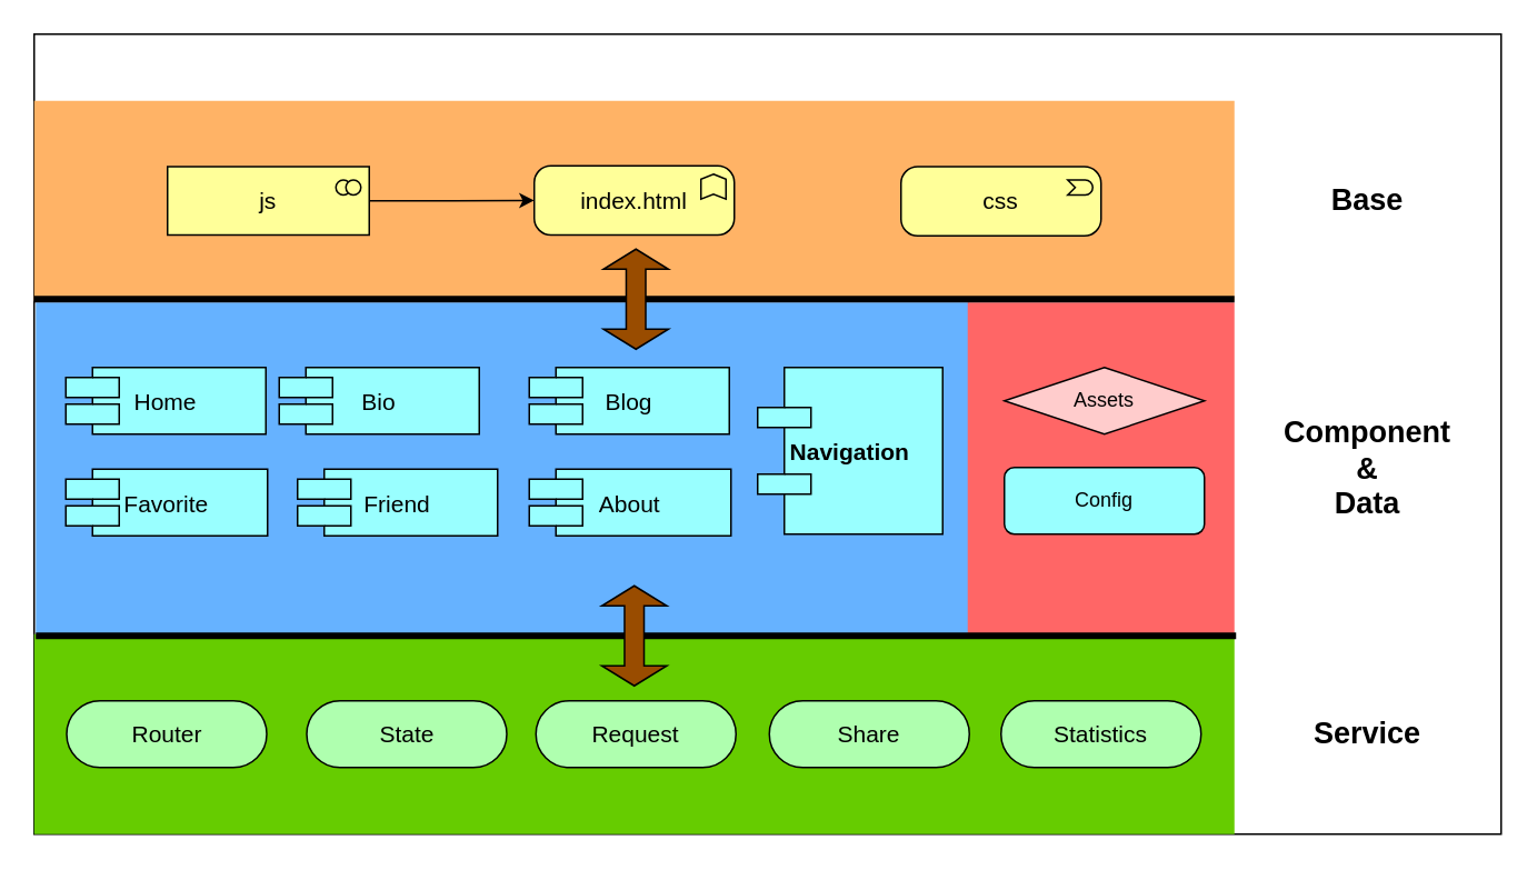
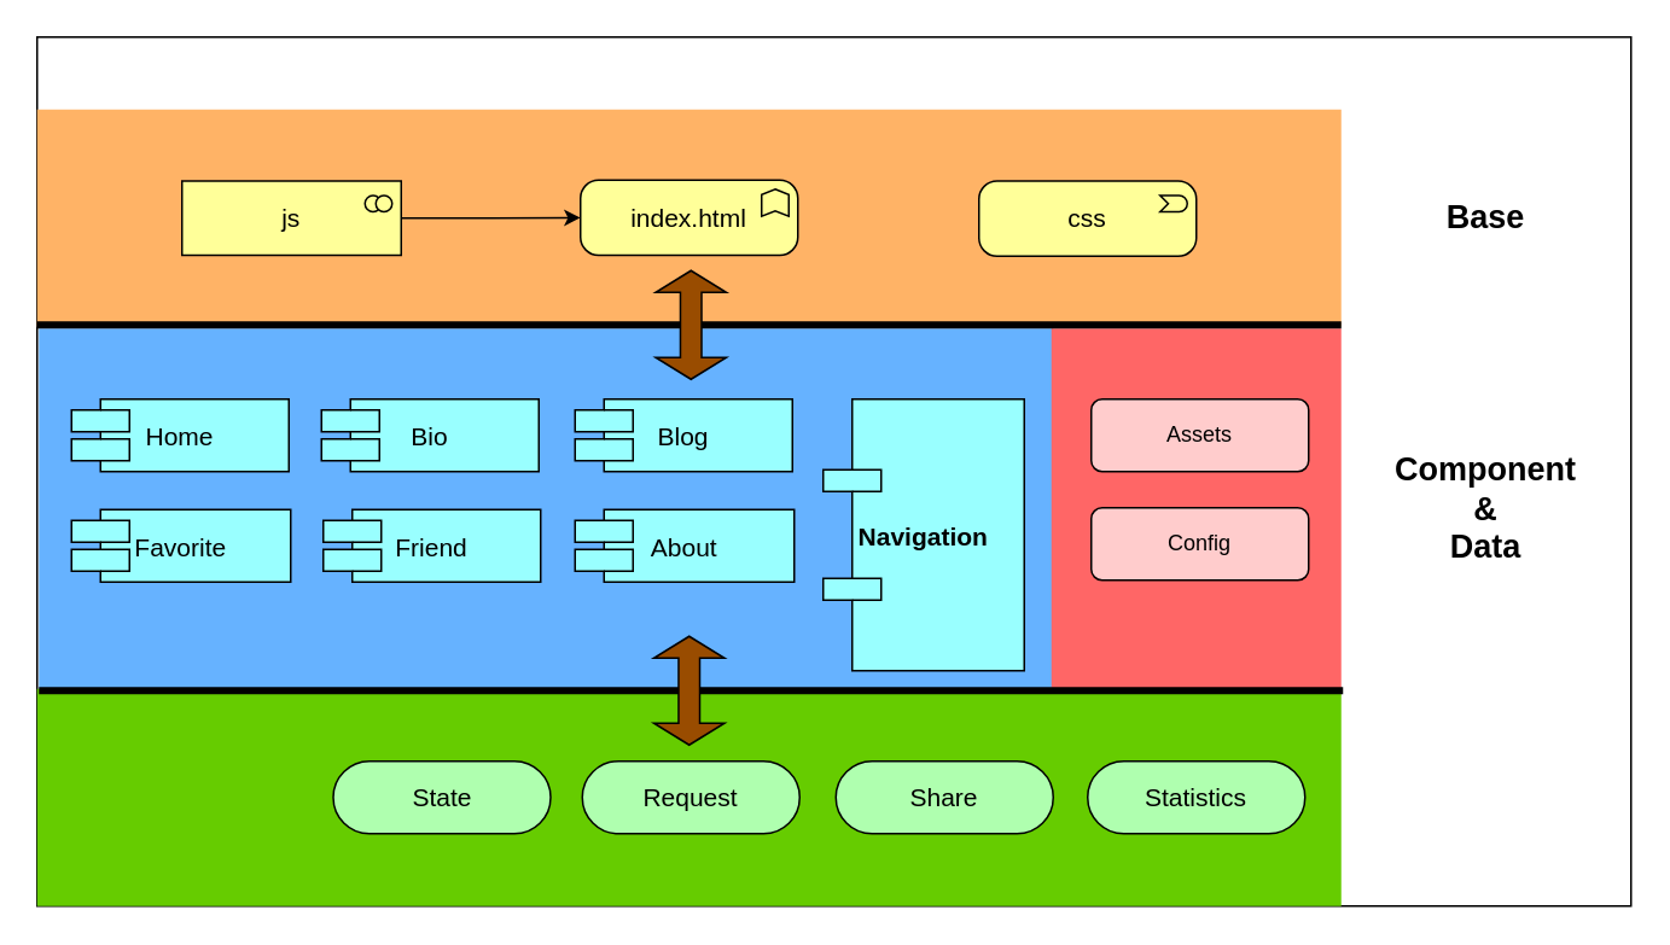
  <mxCell id="0" />
  <mxCell id="1" parent="0" />
  <mxCell id="2" value="" style="rounded=0;whiteSpace=wrap;html=1;fillColor=none;align=center;" vertex="1" parent="1"><mxGeometry x="20" y="20" width="880" height="480" as="geometry" /></mxCell>
  <mxCell id="3" value="" style="whiteSpace=wrap;html=1;strokeColor=none;strokeWidth=1;fillColor=#66CC00;fontSize=14;" parent="1" vertex="1"><mxGeometry x="20" y="380" width="720" height="120" as="geometry" /></mxCell>
  <mxCell id="4" value="" style="whiteSpace=wrap;html=1;strokeColor=none;strokeWidth=1;fillColor=#66B2FF;fontSize=14;" parent="1" vertex="1"><mxGeometry x="21" y="181" width="560" height="199" as="geometry" /></mxCell>
  <mxCell id="5" value="" style="whiteSpace=wrap;html=1;strokeColor=none;strokeWidth=1;fillColor=#FFB366;fontSize=14;align=right;" parent="1" vertex="1"><mxGeometry x="20" y="60" width="720" height="120" as="geometry" /></mxCell>
  <mxCell id="6" value="Home" style="shape=component;align=center;fillColor=#99ffff;gradientColor=none;fontSize=14;" parent="1" vertex="1"><mxGeometry x="39" y="220" width="120" height="40" as="geometry" /></mxCell>
- <mxCell id="7" value="Bio" style="shape=component;align=center;fillColor=#99ffff;gradientColor=none;fontSize=14;" parent="1" vertex="1"><mxGeometry x="167" y="220" width="120" height="40" as="geometry" /></mxCell>
+ <mxCell id="7" value="Bio" style="shape=component;align=center;fillColor=#99ffff;gradientColor=none;fontSize=14;" parent="1" vertex="1"><mxGeometry x="177" y="220" width="120" height="40" as="geometry" /></mxCell>
  <mxCell id="8" value="Blog" style="shape=component;align=center;fillColor=#99ffff;gradientColor=none;fontSize=14;" parent="1" vertex="1"><mxGeometry x="317" y="220" width="120" height="40" as="geometry" /></mxCell>
  <mxCell id="9" value="Favorite" style="shape=component;align=center;fillColor=#99ffff;gradientColor=none;fontSize=14;" parent="1" vertex="1"><mxGeometry x="39" y="281" width="121" height="40" as="geometry" /></mxCell>
  <mxCell id="10" value="index.html" style="html=1;whiteSpace=wrap;fillColor=#ffff99;shape=mxgraph.archimate3.application;appType=func;archiType=rounded;fontSize=14;" parent="1" vertex="1"><mxGeometry x="320" y="99" width="120" height="41.5" as="geometry" /></mxCell>
  <mxCell id="11" value="" style="edgeStyle=orthogonalEdgeStyle;rounded=0;orthogonalLoop=1;jettySize=auto;html=1;" edge="1" parent="1" source="12" target="10"><mxGeometry relative="1" as="geometry" /></mxCell>
  <mxCell id="12" value="js" style="html=1;whiteSpace=wrap;fillColor=#ffff99;shape=mxgraph.archimate3.application;appType=collab;archiType=square;fontSize=14;" parent="1" vertex="1"><mxGeometry x="100" y="99.5" width="121" height="41" as="geometry" /></mxCell>
  <mxCell id="13" value="css" style="html=1;whiteSpace=wrap;fillColor=#ffff99;shape=mxgraph.archimate3.application;appType=event;archiType=rounded;fontSize=14;" parent="1" vertex="1"><mxGeometry x="540" y="99.5" width="120" height="41.5" as="geometry" /></mxCell>
  <mxCell id="14" value="Friend" style="shape=component;align=center;fillColor=#99ffff;gradientColor=none;fontSize=14;" vertex="1" parent="1"><mxGeometry x="178" y="281" width="120" height="40" as="geometry" /></mxCell>
  <mxCell id="15" value="About" style="shape=component;align=center;fillColor=#99ffff;gradientColor=none;fontSize=14;" vertex="1" parent="1"><mxGeometry x="317" y="281" width="121" height="40" as="geometry" /></mxCell>
- <mxCell id="16" value="Navigation" style="shape=component;align=center;fillColor=#99ffff;gradientColor=none;fontSize=14;fontStyle=1" vertex="1" parent="1"><mxGeometry x="454" y="220" width="111" height="100" as="geometry" /></mxCell>
+ <mxCell id="16" value="Navigation" style="shape=component;align=center;fillColor=#99ffff;gradientColor=none;fontSize=14;fontStyle=1" vertex="1" parent="1"><mxGeometry x="454" y="220" width="111" height="150" as="geometry" /></mxCell>
  <mxCell id="17" value="Request" style="html=1;whiteSpace=wrap;fillColor=#AFFFAF;shape=mxgraph.archimate3.service;fontSize=14;" vertex="1" parent="1"><mxGeometry x="321" y="420" width="120" height="40" as="geometry" /></mxCell>
  <mxCell id="18" value="Share" style="html=1;whiteSpace=wrap;fillColor=#AFFFAF;shape=mxgraph.archimate3.service;fontSize=14;" vertex="1" parent="1"><mxGeometry x="461" y="420" width="120" height="40" as="geometry" /></mxCell>
- <mxCell id="19" value="Router" style="html=1;whiteSpace=wrap;fillColor=#AFFFAF;shape=mxgraph.archimate3.service;fontSize=14;" vertex="1" parent="1"><mxGeometry x="39.5" y="420" width="120" height="40" as="geometry" /></mxCell>
  <mxCell id="20" value="State" style="html=1;whiteSpace=wrap;fillColor=#AFFFAF;shape=mxgraph.archimate3.service;fontSize=14;" vertex="1" parent="1"><mxGeometry x="183.5" y="420" width="120" height="40" as="geometry" /></mxCell>
  <mxCell id="21" value="Statistics" style="html=1;whiteSpace=wrap;fillColor=#AFFFAF;shape=mxgraph.archimate3.service;fontSize=14;" vertex="1" parent="1"><mxGeometry x="600" y="420" width="120" height="40" as="geometry" /></mxCell>
  <mxCell id="22" value="" style="whiteSpace=wrap;html=1;strokeColor=none;strokeWidth=1;fillColor=#FF6666;fontSize=14;" vertex="1" parent="1"><mxGeometry x="580" y="181" width="160" height="199" as="geometry" /></mxCell>
  <mxCell id="23" value="" style="line;strokeWidth=4;html=1;perimeter=backbonePerimeter;points=[];outlineConnect=0;fillColor=#FF6666;align=center;" vertex="1" parent="1"><mxGeometry x="20" y="174" width="720" height="10" as="geometry" /></mxCell>
  <mxCell id="24" value="" style="line;strokeWidth=4;html=1;perimeter=backbonePerimeter;points=[];outlineConnect=0;fillColor=#FF6666;align=center;" vertex="1" parent="1"><mxGeometry x="21" y="376" width="720" height="10" as="geometry" /></mxCell>
- <mxCell id="25" value="Assets" style="rhombus;whiteSpace=wrap;html=1;fillColor=#FFCCCC;align=center;" vertex="1" parent="1"><mxGeometry x="602" y="220" width="120" height="40" as="geometry" /></mxCell>
- <mxCell id="26" value="Config" style="rounded=1;whiteSpace=wrap;html=1;fillColor=#99ffff;align=center;" vertex="1" parent="1"><mxGeometry x="602" y="280" width="120" height="40" as="geometry" /></mxCell>
+ <mxCell id="25" value="Assets" style="rounded=1;whiteSpace=wrap;html=1;fillColor=#FFCCCC;align=center;" vertex="1" parent="1"><mxGeometry x="602" y="220" width="120" height="40" as="geometry" /></mxCell>
+ <mxCell id="26" value="Config" style="rounded=1;whiteSpace=wrap;html=1;fillColor=#FFCCCC;align=center;" vertex="1" parent="1"><mxGeometry x="602" y="280" width="120" height="40" as="geometry" /></mxCell>
  <mxCell id="27" value="&lt;b&gt;&lt;font style=&quot;font-size: 18px&quot;&gt;Base&lt;/font&gt;&lt;/b&gt;" style="text;html=1;strokeColor=none;fillColor=none;align=center;verticalAlign=middle;whiteSpace=wrap;rounded=0;" vertex="1" parent="1"><mxGeometry x="800" y="109.75" width="40" height="20" as="geometry" /></mxCell>
  <mxCell id="28" value="&lt;b&gt;&lt;font style=&quot;font-size: 18px&quot;&gt;Component&lt;br&gt;&amp;amp;&lt;br&gt;Data&lt;/font&gt;&lt;/b&gt;" style="text;html=1;strokeColor=none;fillColor=none;align=center;verticalAlign=middle;whiteSpace=wrap;rounded=0;" vertex="1" parent="1"><mxGeometry x="800" y="270.5" width="40" height="20" as="geometry" /></mxCell>
- <mxCell id="29" value="&lt;b&gt;&lt;font style=&quot;font-size: 18px&quot;&gt;Service&lt;/font&gt;&lt;/b&gt;" style="text;html=1;strokeColor=none;fillColor=none;align=center;verticalAlign=middle;whiteSpace=wrap;rounded=0;" vertex="1" parent="1"><mxGeometry x="800" y="430" width="40" height="20" as="geometry" /></mxCell>
  <mxCell id="30" value="" style="shape=doubleArrow;direction=south;whiteSpace=wrap;html=1;fillColor=#994C00;align=center;" vertex="1" parent="1"><mxGeometry x="361.5" y="149" width="39" height="60" as="geometry" /></mxCell>
  <mxCell id="31" value="" style="shape=doubleArrow;direction=south;whiteSpace=wrap;html=1;fillColor=#994C00;align=center;" vertex="1" parent="1"><mxGeometry x="360.5" y="351" width="39" height="60" as="geometry" /></mxCell>
